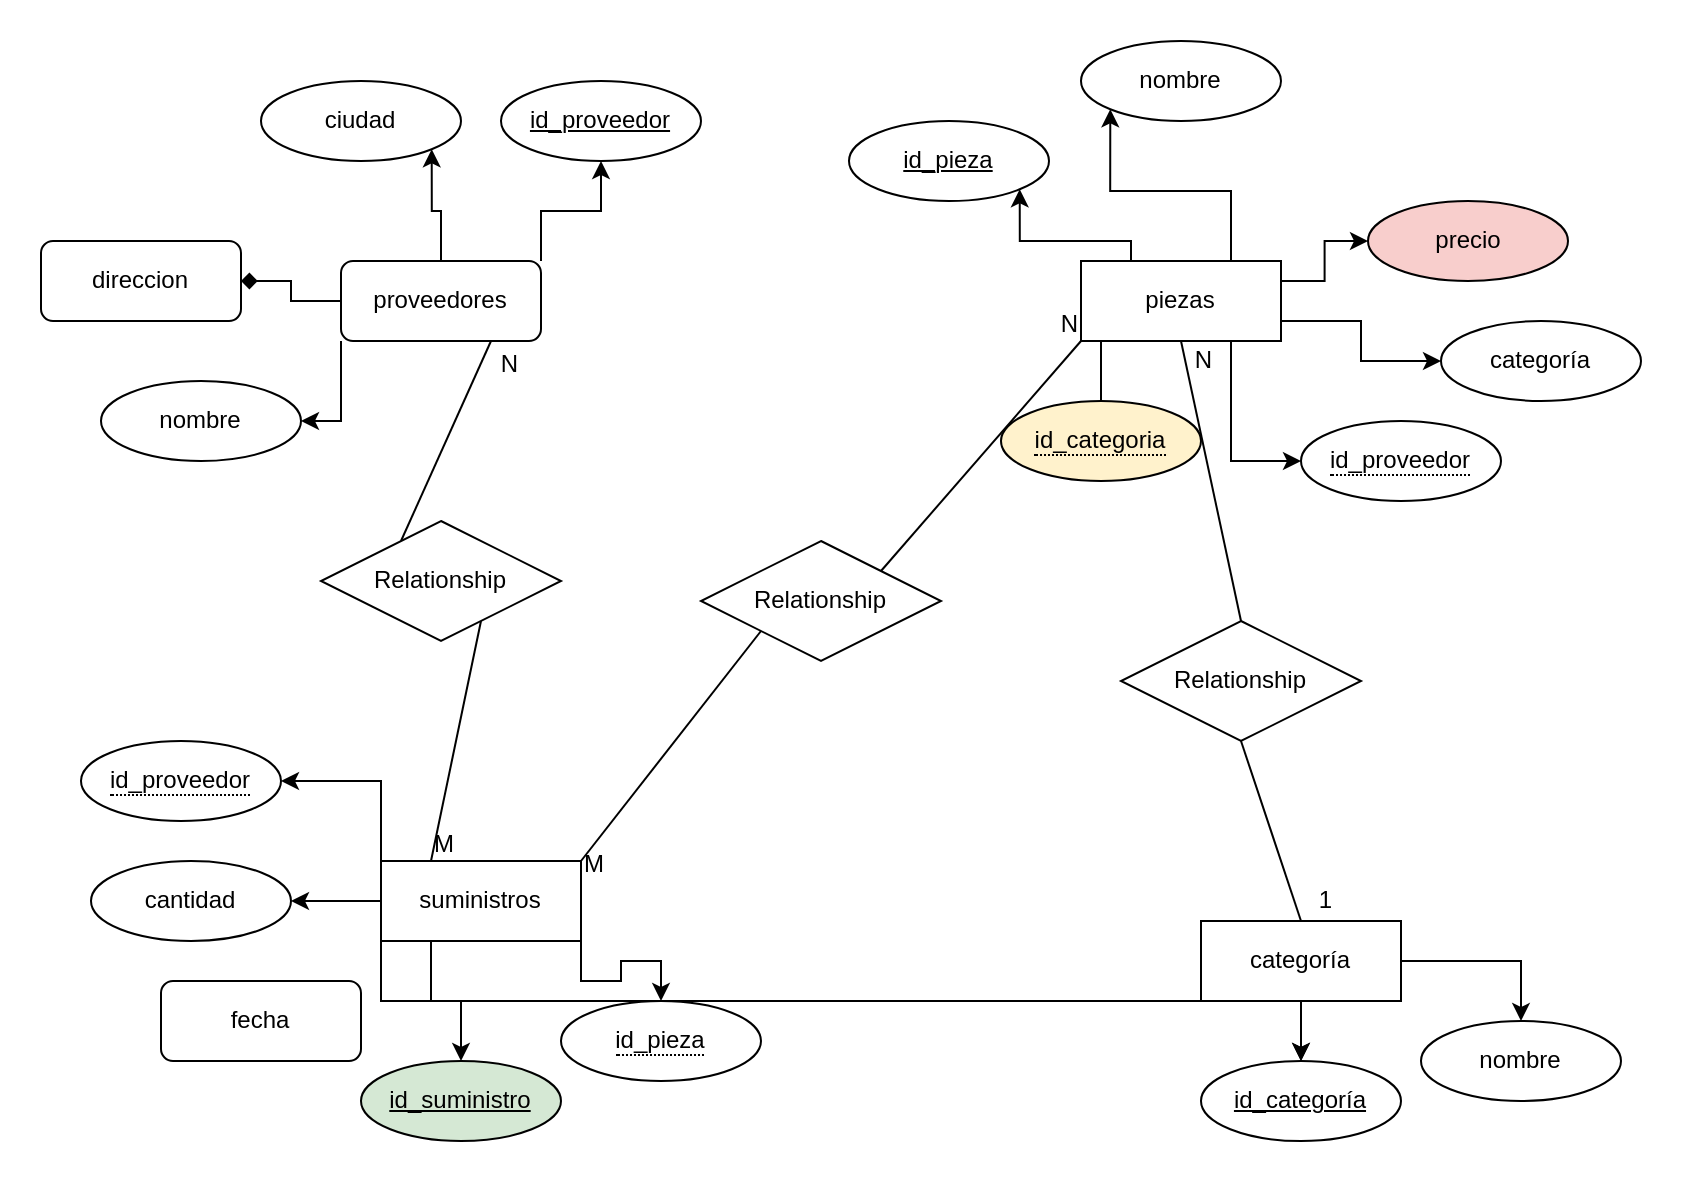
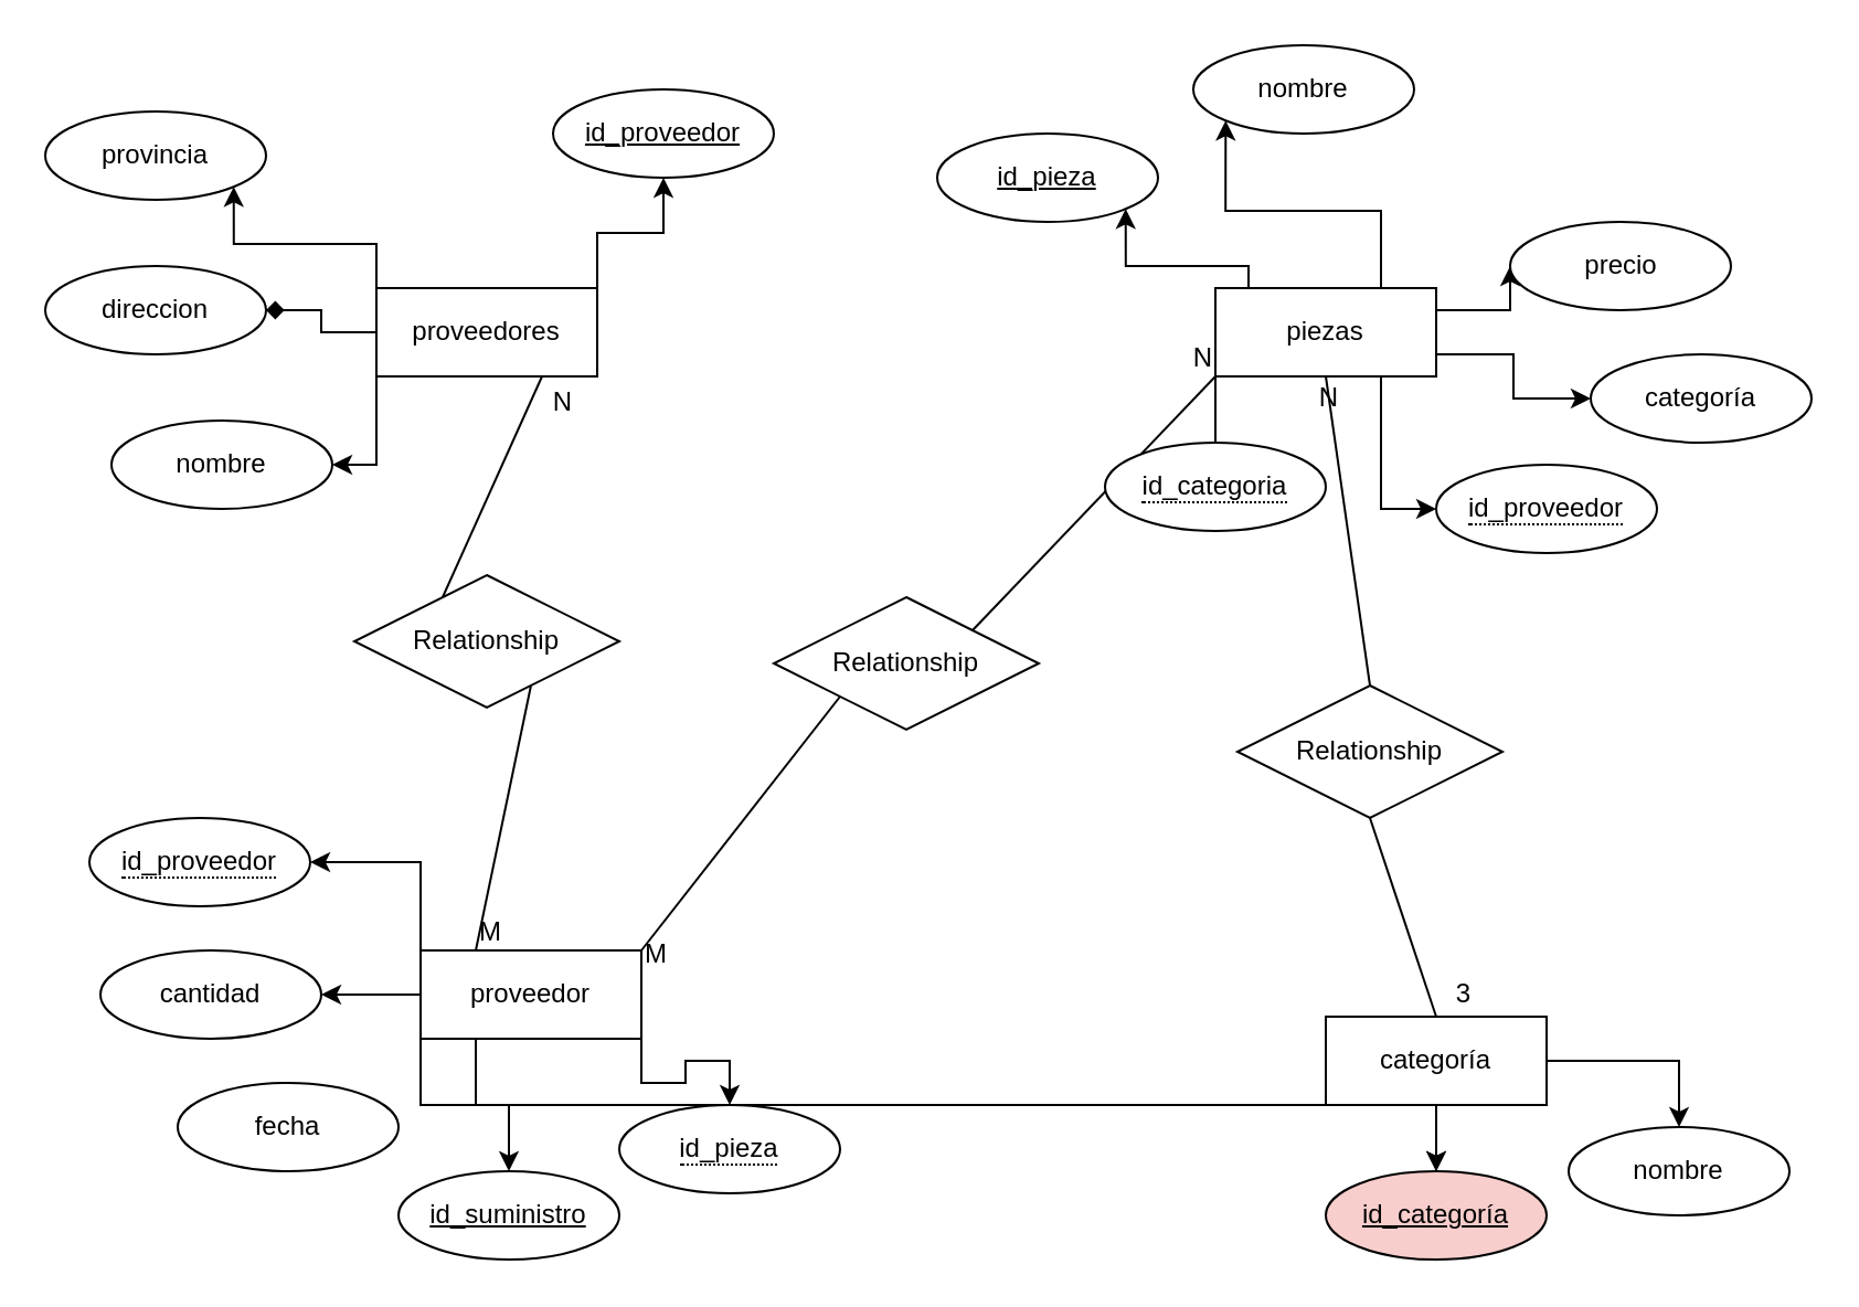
  <mxCell id="0" />
  <mxCell id="1" parent="0" />
  <mxCell id="2" style="edgeStyle=orthogonalEdgeStyle;rounded=0;orthogonalLoop=1;jettySize=auto;html=1;exitX=1;exitY=0;exitDx=0;exitDy=0;entryX=0.5;entryY=1;entryDx=0;entryDy=0;" parent="1" source="7" target="12" edge="1"><mxGeometry relative="1" as="geometry" /></mxCell>
- <mxCell id="3" style="edgeStyle=orthogonalEdgeStyle;rounded=0;orthogonalLoop=1;jettySize=auto;html=1;exitX=0.5;exitY=0;exitDx=0;exitDy=0;entryX=1;entryY=1;entryDx=0;entryDy=0;" parent="1" source="7" target="10" edge="1"><mxGeometry relative="1" as="geometry" /></mxCell>
+ <mxCell id="4" style="edgeStyle=orthogonalEdgeStyle;rounded=0;orthogonalLoop=1;jettySize=auto;html=1;exitX=0;exitY=0;exitDx=0;exitDy=0;entryX=1;entryY=1;entryDx=0;entryDy=0;" parent="1" source="7" target="11" edge="1"><mxGeometry relative="1" as="geometry" /></mxCell>
  <mxCell id="5" style="edgeStyle=orthogonalEdgeStyle;rounded=0;orthogonalLoop=1;jettySize=auto;html=1;exitX=0;exitY=0.5;exitDx=0;exitDy=0;entryX=1;entryY=0.5;entryDx=0;entryDy=0;endArrow=diamond;" parent="1" source="7" target="9" edge="1"><mxGeometry relative="1" as="geometry" /></mxCell>
  <mxCell id="6" style="edgeStyle=orthogonalEdgeStyle;rounded=0;orthogonalLoop=1;jettySize=auto;html=1;exitX=0;exitY=1;exitDx=0;exitDy=0;entryX=1;entryY=0.5;entryDx=0;entryDy=0;" parent="1" source="7" target="8" edge="1"><mxGeometry relative="1" as="geometry" /></mxCell>
- <mxCell id="7" value="proveedores" style="whiteSpace=wrap;html=1;align=center;rounded=1;" parent="1" vertex="1"><mxGeometry x="170" y="130" width="100" height="40" as="geometry" /></mxCell>
+ <mxCell id="7" value="proveedores" style="whiteSpace=wrap;html=1;align=center;" parent="1" vertex="1"><mxGeometry x="170" y="130" width="100" height="40" as="geometry" /></mxCell>
  <mxCell id="8" value="nombre" style="ellipse;whiteSpace=wrap;html=1;align=center;" parent="1" vertex="1"><mxGeometry x="50" y="190" width="100" height="40" as="geometry" /></mxCell>
- <mxCell id="9" value="direccion" style="whiteSpace=wrap;html=1;align=center;rounded=1;" parent="1" vertex="1"><mxGeometry x="20" y="120" width="100" height="40" as="geometry" /></mxCell>
- <mxCell id="10" value="ciudad" style="ellipse;whiteSpace=wrap;html=1;align=center;" parent="1" vertex="1"><mxGeometry x="130" y="40" width="100" height="40" as="geometry" /></mxCell>
+ <mxCell id="9" value="direccion" style="ellipse;whiteSpace=wrap;html=1;align=center;" parent="1" vertex="1"><mxGeometry x="20" y="120" width="100" height="40" as="geometry" /></mxCell>
+ <mxCell id="11" value="provincia" style="ellipse;whiteSpace=wrap;html=1;align=center;" parent="1" vertex="1"><mxGeometry x="20" y="50" width="100" height="40" as="geometry" /></mxCell>
  <mxCell id="12" value="id_proveedor" style="ellipse;whiteSpace=wrap;html=1;align=center;fontStyle=4;" parent="1" vertex="1"><mxGeometry x="250" y="40" width="100" height="40" as="geometry" /></mxCell>
  <mxCell id="13" style="edgeStyle=orthogonalEdgeStyle;rounded=0;orthogonalLoop=1;jettySize=auto;html=1;exitX=0.25;exitY=0;exitDx=0;exitDy=0;entryX=1;entryY=1;entryDx=0;entryDy=0;" parent="1" source="19" target="20" edge="1"><mxGeometry relative="1" as="geometry"><Array as="points"><mxPoint x="565" y="120" /><mxPoint x="509" y="120" /></Array></mxGeometry></mxCell>
  <mxCell id="14" style="edgeStyle=orthogonalEdgeStyle;rounded=0;orthogonalLoop=1;jettySize=auto;html=1;exitX=0.75;exitY=0;exitDx=0;exitDy=0;entryX=0;entryY=1;entryDx=0;entryDy=0;" parent="1" source="19" target="22" edge="1"><mxGeometry relative="1" as="geometry" /></mxCell>
  <mxCell id="15" style="edgeStyle=orthogonalEdgeStyle;rounded=0;orthogonalLoop=1;jettySize=auto;html=1;exitX=1;exitY=0.25;exitDx=0;exitDy=0;entryX=0;entryY=0.5;entryDx=0;entryDy=0;" parent="1" source="19" target="21" edge="1"><mxGeometry relative="1" as="geometry" /></mxCell>
  <mxCell id="16" style="edgeStyle=orthogonalEdgeStyle;rounded=0;orthogonalLoop=1;jettySize=auto;html=1;exitX=1;exitY=0.75;exitDx=0;exitDy=0;entryX=0;entryY=0.5;entryDx=0;entryDy=0;" parent="1" source="19" target="23" edge="1"><mxGeometry relative="1" as="geometry" /></mxCell>
  <mxCell id="17" style="edgeStyle=orthogonalEdgeStyle;rounded=0;orthogonalLoop=1;jettySize=auto;html=1;exitX=0.75;exitY=1;exitDx=0;exitDy=0;entryX=0;entryY=0.5;entryDx=0;entryDy=0;" parent="1" source="19" target="43" edge="1"><mxGeometry relative="1" as="geometry" /></mxCell>
  <mxCell id="18" style="edgeStyle=orthogonalEdgeStyle;rounded=0;orthogonalLoop=1;jettySize=auto;html=1;exitX=0.25;exitY=1;exitDx=0;exitDy=0;entryX=0.5;entryY=0;entryDx=0;entryDy=0;endArrow=none;" parent="1" source="19" target="56" edge="1"><mxGeometry relative="1" as="geometry" /></mxCell>
- <mxCell id="19" value="piezas" style="whiteSpace=wrap;html=1;align=center;" parent="1" vertex="1"><mxGeometry x="540" y="130" width="100" height="40" as="geometry" /></mxCell>
+ <mxCell id="19" value="piezas" style="whiteSpace=wrap;html=1;align=center;" parent="1" vertex="1"><mxGeometry x="550" y="130" width="100" height="40" as="geometry" /></mxCell>
  <mxCell id="20" value="id_pieza" style="ellipse;whiteSpace=wrap;html=1;align=center;fontStyle=4;" parent="1" vertex="1"><mxGeometry x="424" y="60" width="100" height="40" as="geometry" /></mxCell>
- <mxCell id="21" value="precio" style="ellipse;whiteSpace=wrap;html=1;align=center;fillColor=#f8cecc;" parent="1" vertex="1"><mxGeometry x="683.5" y="100" width="100" height="40" as="geometry" /></mxCell>
+ <mxCell id="21" value="precio" style="ellipse;whiteSpace=wrap;html=1;align=center;" parent="1" vertex="1"><mxGeometry x="683.5" y="100" width="100" height="40" as="geometry" /></mxCell>
  <mxCell id="22" value="nombre" style="ellipse;whiteSpace=wrap;html=1;align=center;" parent="1" vertex="1"><mxGeometry x="540" width="100" height="40" as="geometry" y="20" /></mxCell>
  <mxCell id="23" value="categoría" style="ellipse;whiteSpace=wrap;html=1;align=center;" parent="1" vertex="1"><mxGeometry x="720" y="160" width="100" height="40" as="geometry" /></mxCell>
  <mxCell id="24" style="edgeStyle=orthogonalEdgeStyle;rounded=0;orthogonalLoop=1;jettySize=auto;html=1;exitX=1;exitY=0.5;exitDx=0;exitDy=0;entryX=0.5;entryY=0;entryDx=0;entryDy=0;" parent="1" source="26" target="28" edge="1"><mxGeometry relative="1" as="geometry" /></mxCell>
  <mxCell id="25" style="edgeStyle=orthogonalEdgeStyle;rounded=0;orthogonalLoop=1;jettySize=auto;html=1;exitX=0.5;exitY=1;exitDx=0;exitDy=0;entryX=0.5;entryY=0;entryDx=0;entryDy=0;" parent="1" source="26" target="27" edge="1"><mxGeometry relative="1" as="geometry" /></mxCell>
  <mxCell id="26" value="categoría" style="whiteSpace=wrap;html=1;align=center;" parent="1" vertex="1"><mxGeometry x="600" y="460" width="100" height="40" as="geometry" /></mxCell>
- <mxCell id="27" value="id_categoría" style="ellipse;whiteSpace=wrap;html=1;align=center;fontStyle=4;" parent="1" vertex="1"><mxGeometry x="600" y="530" width="100" height="40" as="geometry" /></mxCell>
+ <mxCell id="27" value="id_categoría" style="ellipse;whiteSpace=wrap;html=1;align=center;fontStyle=4;fillColor=#f8cecc;" parent="1" vertex="1"><mxGeometry x="600" y="530" width="100" height="40" as="geometry" /></mxCell>
  <mxCell id="28" value="nombre" style="ellipse;whiteSpace=wrap;html=1;align=center;" parent="1" vertex="1"><mxGeometry x="710" y="510" width="100" height="40" as="geometry" /></mxCell>
  <mxCell id="29" style="edgeStyle=orthogonalEdgeStyle;rounded=0;orthogonalLoop=1;jettySize=auto;html=1;exitX=0;exitY=0;exitDx=0;exitDy=0;entryX=1;entryY=0.5;entryDx=0;entryDy=0;" parent="1" source="34" target="49" edge="1"><mxGeometry relative="1" as="geometry" /></mxCell>
  <mxCell id="30" style="edgeStyle=orthogonalEdgeStyle;rounded=0;orthogonalLoop=1;jettySize=auto;html=1;exitX=0;exitY=0.5;exitDx=0;exitDy=0;entryX=1;entryY=0.5;entryDx=0;entryDy=0;" parent="1" source="34" target="35" edge="1"><mxGeometry relative="1" as="geometry" /></mxCell>
  <mxCell id="31" style="edgeStyle=orthogonalEdgeStyle;rounded=0;orthogonalLoop=1;jettySize=auto;html=1;exitX=0;exitY=1;exitDx=0;exitDy=0;" parent="1" source="34" target="27" edge="1"><mxGeometry relative="1" as="geometry" /></mxCell>
  <mxCell id="32" style="edgeStyle=orthogonalEdgeStyle;rounded=0;orthogonalLoop=1;jettySize=auto;html=1;exitX=0.25;exitY=1;exitDx=0;exitDy=0;entryX=0.5;entryY=0;entryDx=0;entryDy=0;" parent="1" source="34" target="37" edge="1"><mxGeometry relative="1" as="geometry" /></mxCell>
  <mxCell id="33" style="edgeStyle=orthogonalEdgeStyle;rounded=0;orthogonalLoop=1;jettySize=auto;html=1;exitX=1;exitY=1;exitDx=0;exitDy=0;entryX=0.5;entryY=0;entryDx=0;entryDy=0;" parent="1" source="34" target="50" edge="1"><mxGeometry relative="1" as="geometry" /></mxCell>
- <mxCell id="34" value="suministros" style="whiteSpace=wrap;html=1;align=center;" parent="1" vertex="1"><mxGeometry x="190" y="430" width="100" height="40" as="geometry" /></mxCell>
+ <mxCell id="34" value="proveedor" style="whiteSpace=wrap;html=1;align=center;" parent="1" vertex="1"><mxGeometry x="190" y="430" width="100" height="40" as="geometry" /></mxCell>
  <mxCell id="35" value="cantidad" style="ellipse;whiteSpace=wrap;html=1;align=center;" parent="1" vertex="1"><mxGeometry x="45" y="430" width="100" height="40" as="geometry" /></mxCell>
- <mxCell id="36" value="fecha" style="whiteSpace=wrap;html=1;align=center;rounded=1;" parent="1" vertex="1"><mxGeometry x="80" y="490" width="100" height="40" as="geometry" /></mxCell>
- <mxCell id="37" value="id_suministro" style="ellipse;whiteSpace=wrap;html=1;align=center;fontStyle=4;fillColor=#d5e8d4;" parent="1" vertex="1"><mxGeometry x="180" y="530" width="100" height="40" as="geometry" /></mxCell>
+ <mxCell id="36" value="fecha" style="ellipse;whiteSpace=wrap;html=1;align=center;" parent="1" vertex="1"><mxGeometry x="80" y="490" width="100" height="40" as="geometry" /></mxCell>
+ <mxCell id="37" value="id_suministro" style="ellipse;whiteSpace=wrap;html=1;align=center;fontStyle=4;" parent="1" vertex="1"><mxGeometry x="180" y="530" width="100" height="40" as="geometry" /></mxCell>
  <mxCell id="38" value="" style="endArrow=none;html=1;rounded=0;exitX=0.5;exitY=0;exitDx=0;exitDy=0;entryX=0.5;entryY=1;entryDx=0;entryDy=0;" parent="1" source="42" target="19" edge="1"><mxGeometry relative="1" as="geometry"><mxPoint x="370" y="320" as="sourcePoint" /><mxPoint x="530" y="320" as="targetPoint" /></mxGeometry></mxCell>
- <mxCell id="39" value="1" style="resizable=0;html=1;whiteSpace=wrap;align=right;verticalAlign=bottom;" parent="1" connectable="0" vertex="1"><mxGeometry x="700" y="130" as="geometry"><mxPoint x="-33" y="328" as="offset" /></mxGeometry></mxCell>
+ <mxCell id="39" value="3" style="resizable=0;html=1;whiteSpace=wrap;align=right;verticalAlign=bottom;" parent="1" connectable="0" vertex="1"><mxGeometry x="700" y="130" as="geometry"><mxPoint x="-33" y="328" as="offset" /></mxGeometry></mxCell>
  <mxCell id="40" value="N" style="resizable=0;html=1;whiteSpace=wrap;align=right;verticalAlign=bottom;" parent="1" connectable="0" vertex="1"><mxGeometry x="360" y="150" as="geometry"><mxPoint x="247" y="38" as="offset" /></mxGeometry></mxCell>
  <mxCell id="41" value="" style="endArrow=none;html=1;rounded=0;exitX=0.5;exitY=0;exitDx=0;exitDy=0;entryX=0.5;entryY=1;entryDx=0;entryDy=0;" parent="1" source="26" target="42" edge="1"><mxGeometry relative="1" as="geometry"><mxPoint x="680" y="440" as="sourcePoint" /><mxPoint x="540" y="170" as="targetPoint" /><Array as="points" /></mxGeometry></mxCell>
  <mxCell id="42" value="Relationship" style="shape=rhombus;perimeter=rhombusPerimeter;whiteSpace=wrap;html=1;align=center;" parent="1" vertex="1"><mxGeometry x="560" y="310" width="120" height="60" as="geometry" /></mxCell>
  <mxCell id="43" value="&lt;span style=&quot;border-bottom: 1px dotted&quot;&gt;id_proveedor&lt;/span&gt;" style="ellipse;whiteSpace=wrap;html=1;align=center;" parent="1" vertex="1"><mxGeometry x="650" y="210" width="100" height="40" as="geometry" /></mxCell>
  <mxCell id="44" value="" style="endArrow=none;html=1;rounded=0;entryX=0;entryY=1;entryDx=0;entryDy=0;exitX=1;exitY=0;exitDx=0;exitDy=0;" parent="1" source="48" target="19" edge="1"><mxGeometry relative="1" as="geometry"><mxPoint x="370" y="300" as="sourcePoint" /><mxPoint x="530" y="300" as="targetPoint" /></mxGeometry></mxCell>
  <mxCell id="45" value="N" style="resizable=0;html=1;whiteSpace=wrap;align=right;verticalAlign=bottom;" parent="44" connectable="0" vertex="1"><mxGeometry x="1" relative="1" as="geometry" /></mxCell>
  <mxCell id="46" value="" style="endArrow=none;html=1;rounded=0;entryX=0;entryY=1;entryDx=0;entryDy=0;exitX=1;exitY=0;exitDx=0;exitDy=0;" parent="1" source="34" target="48" edge="1"><mxGeometry relative="1" as="geometry"><mxPoint x="290" y="430" as="sourcePoint" /><mxPoint x="540" y="170" as="targetPoint" /></mxGeometry></mxCell>
  <mxCell id="47" value="M" style="resizable=0;html=1;whiteSpace=wrap;align=left;verticalAlign=bottom;" parent="46" connectable="0" vertex="1"><mxGeometry x="-1" relative="1" as="geometry"><mxPoint y="10" as="offset" /></mxGeometry></mxCell>
  <mxCell id="48" value="Relationship" style="shape=rhombus;perimeter=rhombusPerimeter;whiteSpace=wrap;html=1;align=center;" parent="1" vertex="1"><mxGeometry x="350" y="270" width="120" height="60" as="geometry" /></mxCell>
  <mxCell id="49" value="&lt;span style=&quot;border-bottom: 1px dotted&quot;&gt;id_proveedor&lt;/span&gt;" style="ellipse;whiteSpace=wrap;html=1;align=center;" parent="1" vertex="1"><mxGeometry x="40" y="370" width="100" height="40" as="geometry" /></mxCell>
  <mxCell id="50" value="&lt;span style=&quot;border-bottom: 1px dotted&quot;&gt;id_pieza&lt;/span&gt;" style="ellipse;whiteSpace=wrap;html=1;align=center;" parent="1" vertex="1"><mxGeometry x="280" y="500" width="100" height="40" as="geometry" /></mxCell>
  <mxCell id="51" value="" style="endArrow=none;html=1;rounded=0;entryX=0.75;entryY=1;entryDx=0;entryDy=0;exitX=0.25;exitY=0;exitDx=0;exitDy=0;" parent="1" source="55" target="7" edge="1"><mxGeometry relative="1" as="geometry"><mxPoint x="370" y="300" as="sourcePoint" /><mxPoint x="530" y="300" as="targetPoint" /></mxGeometry></mxCell>
  <mxCell id="52" value="N" style="resizable=0;html=1;whiteSpace=wrap;align=right;verticalAlign=bottom;" parent="51" connectable="0" vertex="1"><mxGeometry x="1" relative="1" as="geometry"><mxPoint x="15" y="20" as="offset" /></mxGeometry></mxCell>
  <mxCell id="53" value="" style="endArrow=none;html=1;rounded=0;entryX=0.75;entryY=1;entryDx=0;entryDy=0;exitX=0.25;exitY=0;exitDx=0;exitDy=0;" parent="1" source="34" target="55" edge="1"><mxGeometry relative="1" as="geometry"><mxPoint x="215" y="430" as="sourcePoint" /><mxPoint x="245" y="170" as="targetPoint" /></mxGeometry></mxCell>
  <mxCell id="54" value="M" style="resizable=0;html=1;whiteSpace=wrap;align=left;verticalAlign=bottom;" parent="53" connectable="0" vertex="1"><mxGeometry x="-1" relative="1" as="geometry" /></mxCell>
  <mxCell id="55" value="Relationship" style="shape=rhombus;perimeter=rhombusPerimeter;whiteSpace=wrap;html=1;align=center;" parent="1" vertex="1"><mxGeometry x="160" y="260" width="120" height="60" as="geometry" /></mxCell>
- <mxCell id="56" value="&lt;span style=&quot;border-bottom: 1px dotted&quot;&gt;id_categoria&lt;/span&gt;" style="ellipse;whiteSpace=wrap;html=1;align=center;fillColor=#fff2cc;" parent="1" vertex="1"><mxGeometry x="500" y="200" width="100" height="40" as="geometry" /></mxCell>
+ <mxCell id="56" value="&lt;span style=&quot;border-bottom: 1px dotted&quot;&gt;id_categoria&lt;/span&gt;" style="ellipse;whiteSpace=wrap;html=1;align=center;" parent="1" vertex="1"><mxGeometry x="500" y="200" width="100" height="40" as="geometry" /></mxCell>
